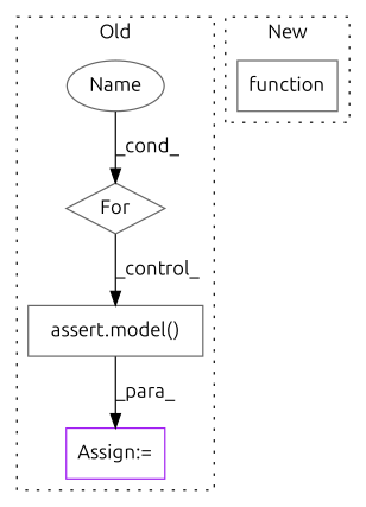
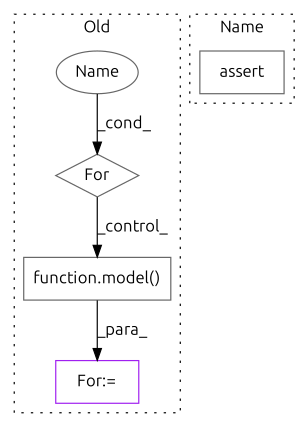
  digraph {
    fontname=Ubuntu
    node [color=gray40 fontname=Ubuntu shape=box]
    edge [fontname=Ubuntu]
-   n1 [a=75 l="6,1" label="assert.model()" s="1546,1560"]
-   n2 [a=68 color=purple l=3 label="Assign:=" s=1718]
+   n1 [a=75 l="6,1" label="function.model()" s="1546,1560"]
+   n2 [a=68 color=purple l=3 label="For:=" s=1718]
    n3 [a=87 l=5 label=Name s=1296 shape=ellipse]
    n4 [a=107 l="4,14" label=For s="1292,1311" shape=diamond]
-   n5 [a=65 l=6 label=function s=1821]
+   n5 [a=65 l=6 label=assert s=1821]
    subgraph cluster_1 {
      label=Old
      style=dotted
      n1
      n2
      n3
      n4
    }
    subgraph cluster_2 {
-     label=New
+     label=Name
      style=dotted
      n5
    }
    n1 -> n2 [label=_para_]
    n3 -> n4 [label=_cond_]
    n4 -> n1 [label=_control_]
  }
